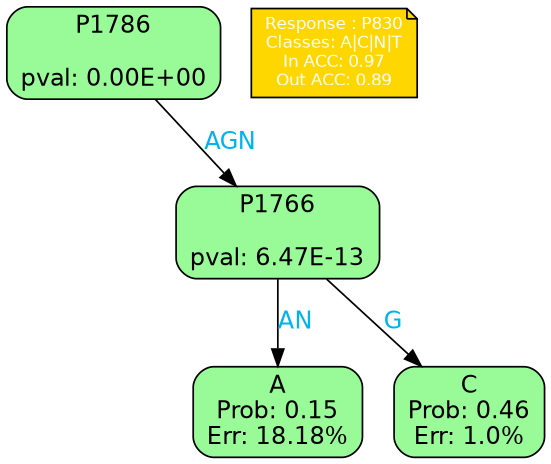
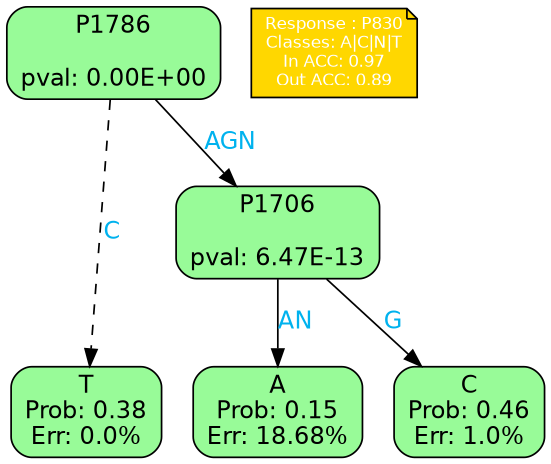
  digraph {
    ranksep=equally
    splines=polylines
    node [color=black fillcolor=palegreen fontname=helvetica shape=box style="filled, rounded"]
    edge [fontcolor=deepskyblue2 fontname=helvetica style=solid]
-   n1 [label="A\nProb: 0.15\nErr: 18.18%"]
+   n1 [label="A\nProb: 0.15\nErr: 18.68%"]
    n2 [label="C\nProb: 0.46\nErr: 1.0%"]
+   n3 [label="T\nProb: 0.38\nErr: 0.0%"]
    n4 [align=left fillcolor=gold fontcolor=white fontsize=10 label="Response : P830\nClasses: A|C|N|T\nIn ACC: 0.97\nOut ACC: 0.89\n" shape=note style=filled]
    n5 [label="P1786\n\npval: 0.00E+00"]
-   n6 [label="P1766\n\npval: 6.47E-13"]
+   n6 [label="P1706\n\npval: 6.47E-13"]
    subgraph sub_1 {
      rank=same
      n1
      n2
+     n3
    }
    subgraph sub_2 {
      rank=same
      n4
      n5
    }
+   n5 -> n3 [label=C style=dashed]
    n5 -> n6 [label=AGN]
    n6 -> n1 [label=AN]
    n6 -> n2 [label=G]
  }
